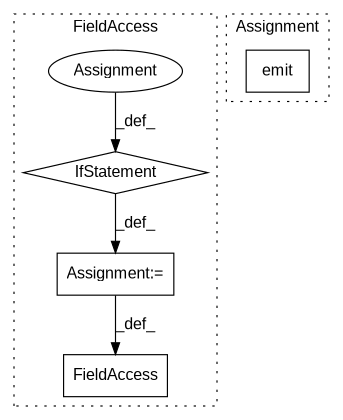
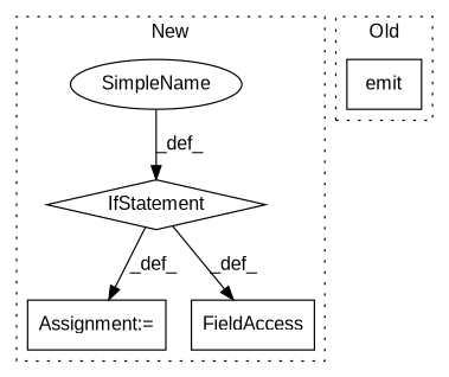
  digraph {
    fontname="Liberation Sans"
    node [fontname="Liberation Sans" shape=box]
    edge [fontname="Liberation Sans"]
    n1 [a=25 l="4,2" label=IfStatement s="19600,19617" shape=diamond]
    n2 [a=7 l=2 label="Assignment:=" s=19636]
-   n3 [a=42 l=13 label=Assignment s=19604 shape=ellipse]
+   n3 [a=42 l=13 label=SimpleName s=19604 shape=ellipse]
    n4 [a=22 l=20 label=FieldAccess s=20014]
    n5 [a=32 l="5,1" label=emit s="23849,23855"]
    subgraph cluster_1 {
-     label=FieldAccess
+     label=New
      style=dotted
      n1
      n2
      n3
      n4
    }
    subgraph cluster_2 {
-     label=Assignment
+     label=Old
      style=dotted
      n5
    }
    n1 -> n2 [label=_def_]
-   n2 -> n4 [label=_def_]
+   n1 -> n4 [label=_def_]
    n3 -> n1 [label=_def_]
  }
